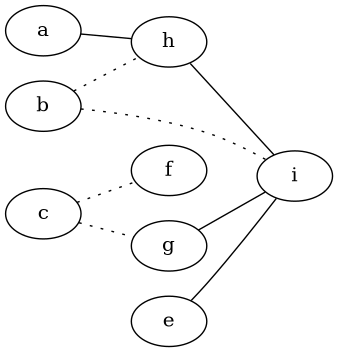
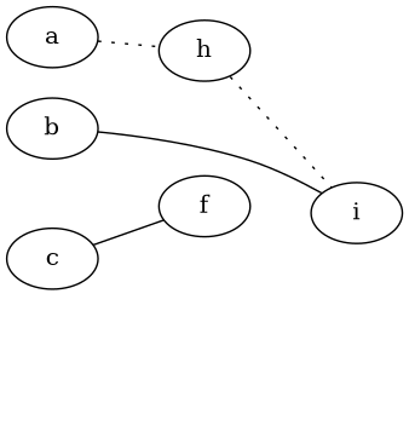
  graph {
    rankdir=LR
    a
    h
    i
    b
    c
    f
-   g
-   e
-   a -- h
-   h -- i [style=solid]
-   b -- h [style=dotted]
-   b -- i [style=dotted]
-   c -- f [style=dotted]
-   c -- g [style=dotted]
-   g -- i
-   e -- i
+   a -- h [style=dotted]
+   h -- i [style=dotted]
+   b -- i [style=solid]
+   c -- f
  }
